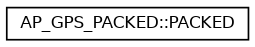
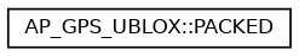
  digraph {
    rankdir=LR
-   n1 [color=black fillcolor=white fontname=Helvetica fontsize=10 height=0.2 label="AP_GPS_PACKED::PACKED" shape=record style=filled width=0.4]
+   n1 [color=black fillcolor=white fontname=Helvetica fontsize=10 height=0.2 label="AP_GPS_UBLOX::PACKED" shape=record style=filled width=0.4]
  }
